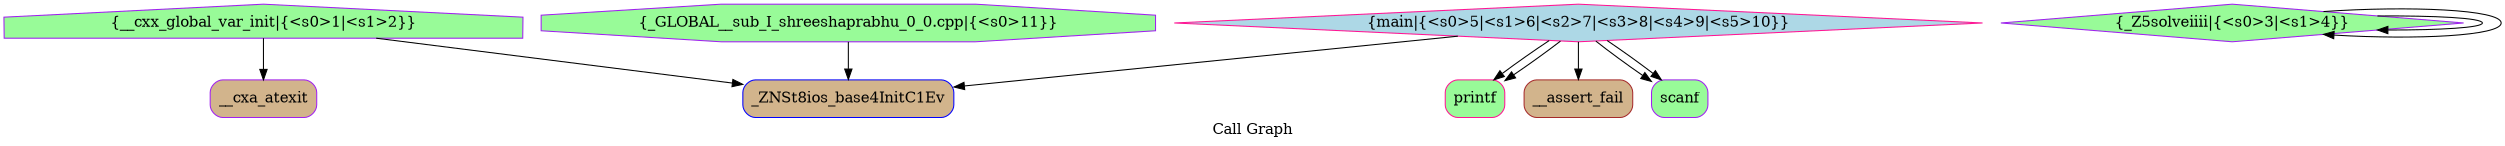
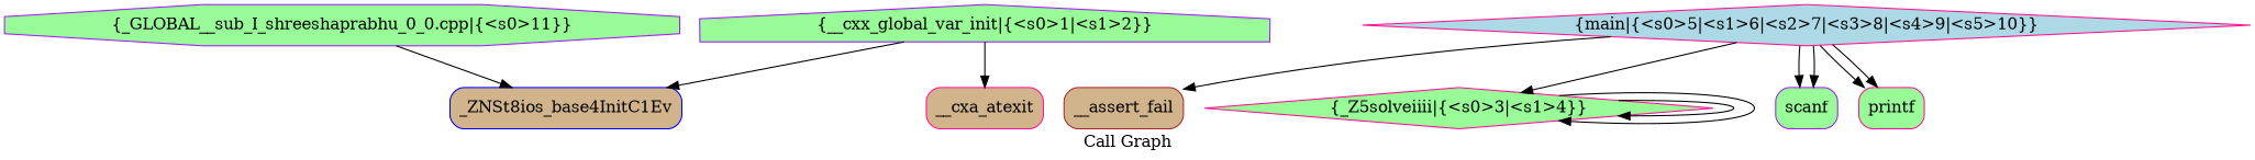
  digraph {
    label="Call Graph"
    node [color=purple fillcolor=palegreen shape=Mrecord style=filled]
    edge [color=black tailport=s0]
    n1 [label="{__cxx_global_var_init|{<s0>1|<s1>2}}" shape=house]
    n2 [color=blue fillcolor=tan label="{_ZNSt8ios_base4InitC1Ev}"]
-   n3 [fillcolor=tan label="{__cxa_atexit}"]
+   n3 [color=deeppink fillcolor=tan label="{__cxa_atexit}"]
    n4 [color=brown fillcolor=tan label="{__assert_fail}"]
    n5 [label="{_GLOBAL__sub_I_shreeshaprabhu_0_0.cpp|{<s0>11}}" shape=octagon]
-   n6 [label="{_Z5solveiiii|{<s0>3|<s1>4}}" shape=diamond]
+   n6 [color=deeppink label="{_Z5solveiiii|{<s0>3|<s1>4}}" shape=diamond]
    n7 [label="{scanf}"]
    n8 [color=deeppink label="{printf}"]
    n9 [color=deeppink fillcolor=lightblue label="{main|{<s0>5|<s1>6|<s2>7|<s3>8|<s4>9|<s5>10}}" shape=diamond]
    n1 -> n2
    n1 -> n3 [tailport=s1]
    n5 -> n2
    n6 -> n6
    n6 -> n6 [tailport=s1]
    n9 -> n4 [tailport=s2]
-   n9 -> n2 [tailport=s4]
+   n9 -> n6 [tailport=s4]
    n9 -> n7
    n9 -> n7 [tailport=s1]
    n9 -> n8 [tailport=s3]
    n9 -> n8 [tailport=s5]
  }
